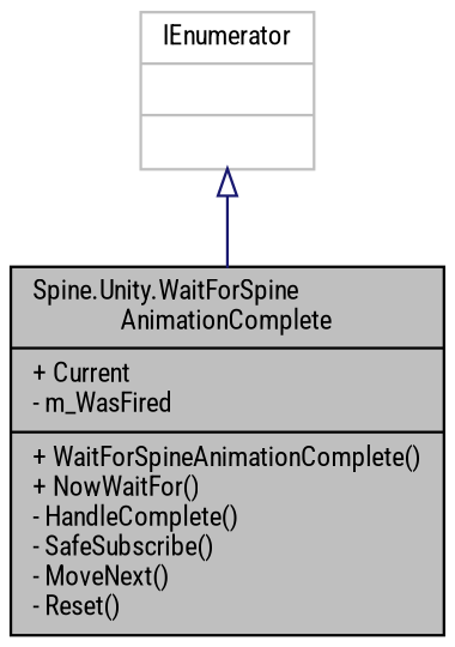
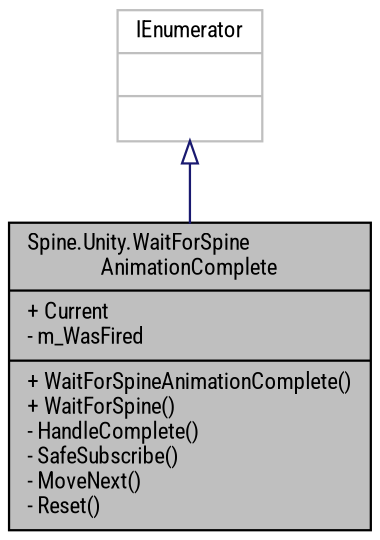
  digraph {
    fontname="Roboto Condensed"
    node [fontname="Roboto Condensed" fontsize=10 shape=record style=filled]
-   n1 [color=black fillcolor=grey75 fontcolor=black height=0.2 label="{Spine.Unity.WaitForSpine\lAnimationComplete\n|+ Current\l- m_WasFired\l|+ WaitForSpineAnimationComplete()\l+ NowWaitFor()\l- HandleComplete()\l- SafeSubscribe()\l- MoveNext()\l- Reset()\l}" width=0.4]
+   n1 [color=black fillcolor=grey75 fontcolor=black height=0.2 label="{Spine.Unity.WaitForSpine\lAnimationComplete\n|+ Current\l- m_WasFired\l|+ WaitForSpineAnimationComplete()\l+ WaitForSpine()\l- HandleComplete()\l- SafeSubscribe()\l- MoveNext()\l- Reset()\l}" width=0.4]
    n2 [color=grey75 fillcolor=white height=0.2 label="{IEnumerator\n||}" width=0.4]
    n2 -> n1 [arrowtail=onormal color=midnightblue dir=back fontname="Roboto Condensed" fontsize=10 labelfontname=Helvetica labelfontsize=10 style=solid]
  }
